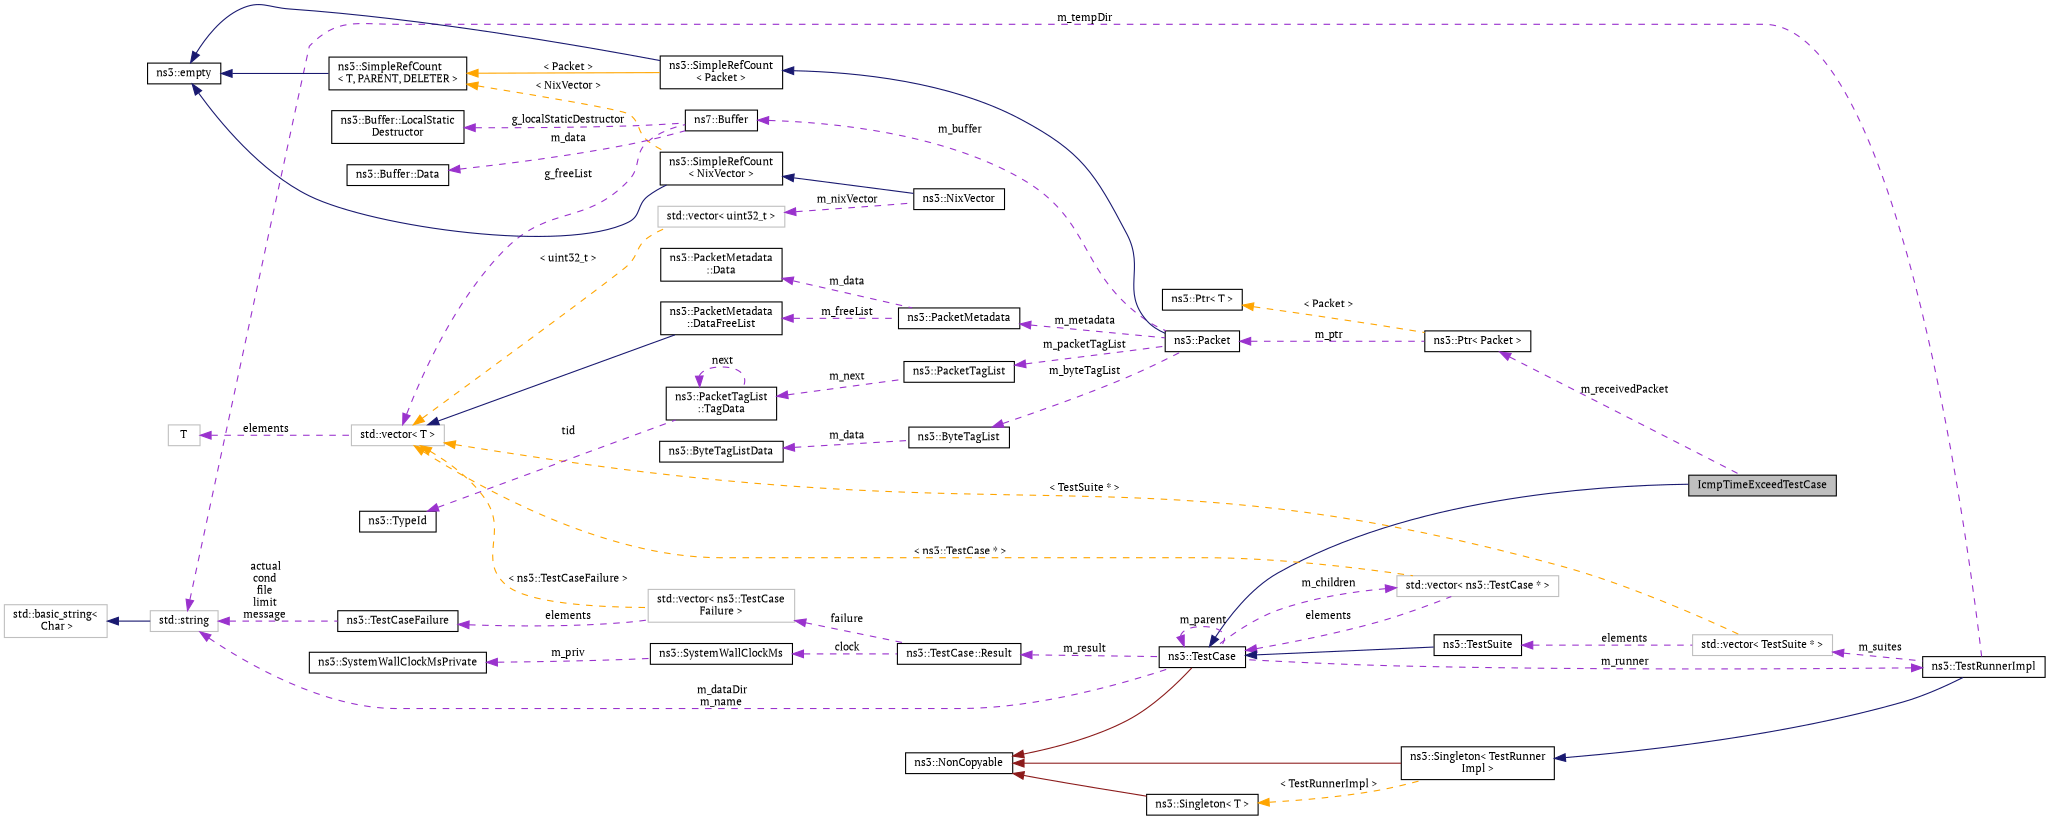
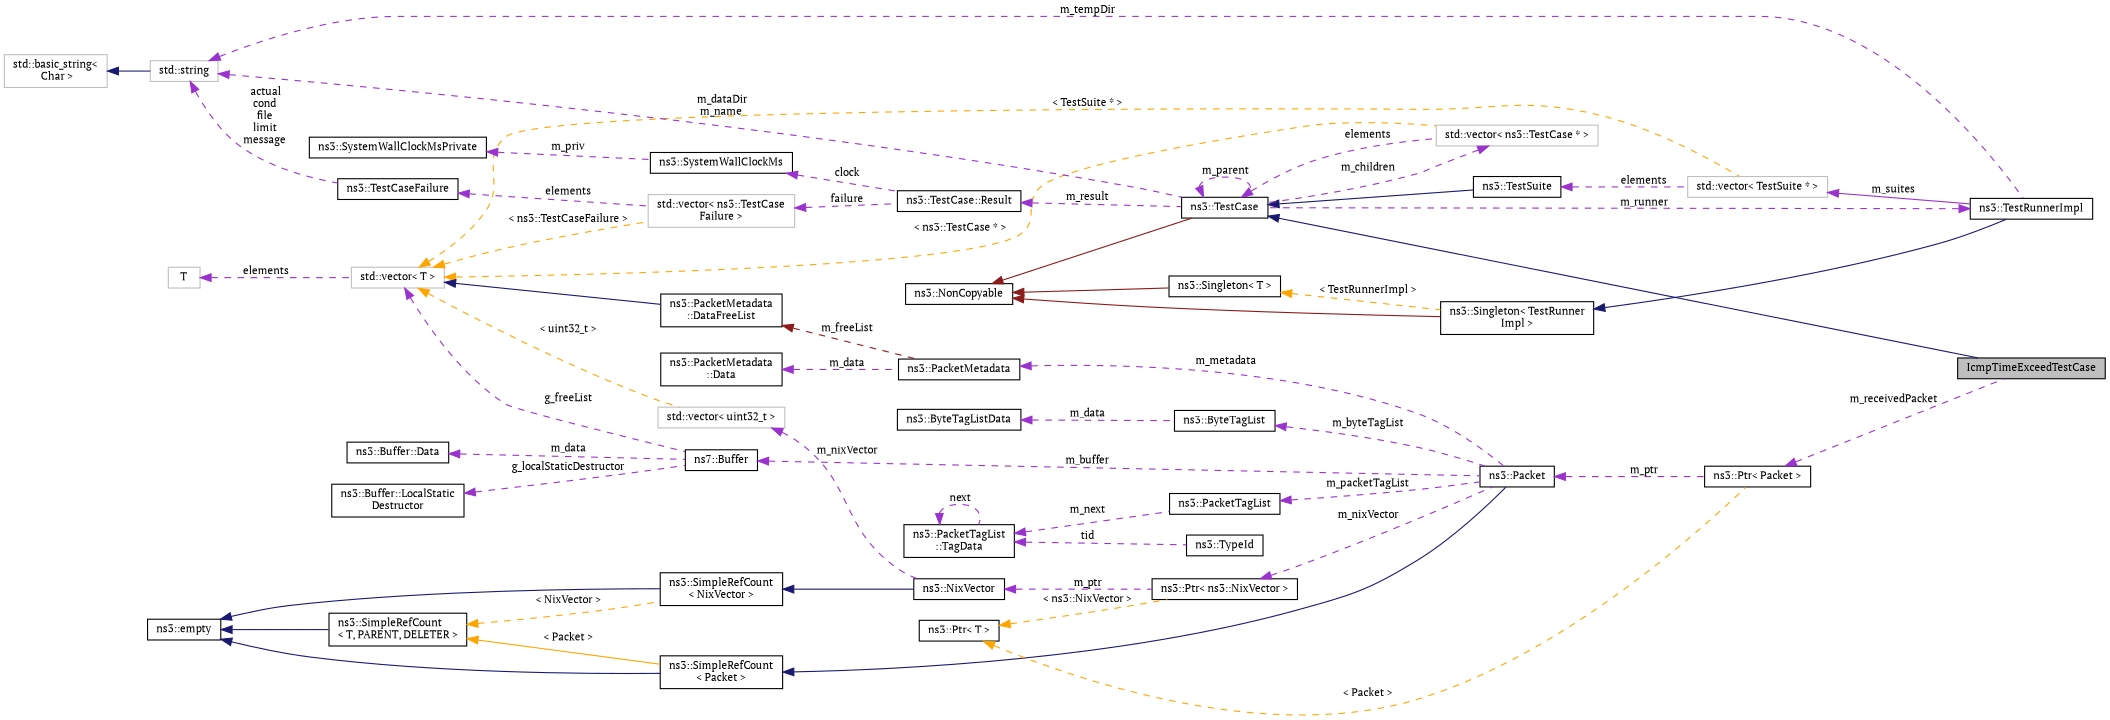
  digraph {
    fontname="PT Serif"
    rankdir=LR
    node [color=black fillcolor=white fontname="PT Serif" fontsize=10 shape=record style=filled]
    edge [color=darkorchid3 dir=back fontname="PT Serif" fontsize=10 labelfontname=Helvetica labelfontsize=10 style=dashed]
    n1 [fillcolor=grey75 fontcolor=black height=0.2 label=IcmpTimeExceedTestCase width=0.4]
    n2 [height=0.2 label="ns3::TestCase" width=0.4]
    n3 [color=grey75 height=0.2 label="std::vector\< ns3::TestCase * \>" width=0.4]
    n4 [height=0.2 label="ns3::TestSuite" width=0.4]
    n5 [color=grey75 height=0.2 label="std::vector\< TestSuite * \>" width=0.4]
    n6 [height=0.2 label="ns3::NonCopyable" width=0.4]
    n7 [height=0.2 label="ns3::Singleton\< TestRunner\lImpl \>" width=0.4]
    n8 [height=0.2 label="ns3::Singleton\< T \>" width=0.4]
    n9 [height=0.2 label="ns3::TestRunnerImpl" width=0.4]
    n10 [color=grey75 height=0.2 label="std::vector\< T \>" width=0.4]
    n11 [color=grey75 height=0.2 label="std::vector\< ns3::TestCase\lFailure \>" width=0.4]
    n12 [color=grey75 height=0.2 label="std::vector\< uint32_t \>" width=0.4]
    n13 [height=0.2 label="ns3::PacketMetadata\l::DataFreeList" width=0.4]
    n14 [height=0.2 label="ns7::Buffer" width=0.4]
    n15 [height=0.2 label="ns3::TestCase::Result" width=0.4]
    n16 [height=0.2 label="ns3::NixVector" width=0.4]
    n17 [height=0.2 label="ns3::PacketMetadata" width=0.4]
    n18 [height=0.2 label="ns3::Packet" width=0.4]
    n19 [color=grey75 height=0.2 label=T width=0.4]
    n20 [color=grey75 height=0.2 label="std::string" width=0.4]
    n21 [height=0.2 label="ns3::TestCaseFailure" width=0.4]
    n22 [color=grey75 height=0.2 label="std::basic_string\<\l Char \>" width=0.4]
    n23 [height=0.2 label="ns3::SystemWallClockMs" width=0.4]
    n24 [height=0.2 label="ns3::SystemWallClockMsPrivate" width=0.4]
    n25 [height=0.2 label="ns3::Ptr\< Packet \>" width=0.4]
    n26 [height=0.2 label="ns3::SimpleRefCount\l\< Packet \>" width=0.4]
    n27 [height=0.2 label="ns3::empty" width=0.4]
    n28 [height=0.2 label="ns3::SimpleRefCount\l\< T, PARENT, DELETER \>" width=0.4]
    n29 [height=0.2 label="ns3::SimpleRefCount\l\< NixVector \>" width=0.4]
+   n30 [height=0.2 label="ns3::Ptr\< ns3::NixVector \>" width=0.4]
    n31 [height=0.2 label="ns3::Ptr\< T \>" width=0.4]
    n32 [height=0.2 label="ns3::PacketMetadata\l::Data" width=0.4]
    n33 [height=0.2 label="ns3::ByteTagList" width=0.4]
    n34 [height=0.2 label="ns3::ByteTagListData" width=0.4]
    n35 [height=0.2 label="ns3::PacketTagList" width=0.4]
    n36 [height=0.2 label="ns3::PacketTagList\l::TagData" width=0.4]
    n37 [height=0.2 label="ns3::TypeId" width=0.4]
    n38 [height=0.2 label="ns3::Buffer::Data" width=0.4]
    n39 [height=0.2 label="ns3::Buffer::LocalStatic\lDestructor" width=0.4]
    n2 -> n1 [color=midnightblue style=solid]
    n2 -> n2 [label=" m_parent"]
    n2 -> n3 [label=" elements"]
    n2 -> n4 [color=midnightblue style=solid]
    n3 -> n2 [label=" m_children"]
    n4 -> n5 [label=" elements"]
-   n5 -> n9 [label=" m_suites"]
+   n5 -> n9 [label=" m_suites" style=solid]
    n6 -> n2 [color=firebrick4 style=solid]
    n6 -> n7 [color=firebrick4 style=solid]
    n6 -> n8 [color=firebrick4 style=solid]
    n7 -> n9 [color=midnightblue style=solid]
    n8 -> n7 [color=orange label=" \< TestRunnerImpl \>"]
    n9 -> n2 [label=" m_runner"]
    n10 -> n3 [color=orange label=" \< ns3::TestCase * \>"]
    n10 -> n5 [color=orange label=" \< TestSuite * \>"]
    n10 -> n11 [color=orange label=" \< ns3::TestCaseFailure \>"]
    n10 -> n12 [color=orange label=" \< uint32_t \>"]
    n10 -> n13 [color=midnightblue style=solid]
    n10 -> n14 [label=" g_freeList"]
    n11 -> n15 [label=" failure"]
    n12 -> n16 [label=" m_nixVector"]
-   n13 -> n17 [label=" m_freeList"]
+   n13 -> n17 [color=firebrick4 label=" m_freeList"]
    n14 -> n18 [label=" m_buffer"]
    n15 -> n2 [label=" m_result"]
+   n16 -> n30 [label=" m_ptr"]
    n17 -> n18 [label=" m_metadata"]
    n18 -> n25 [label=" m_ptr"]
    n19 -> n10 [label=" elements"]
    n20 -> n2 [label=" m_dataDir\nm_name"]
    n20 -> n9 [label=" m_tempDir"]
    n20 -> n21 [label=" actual\ncond\nfile\nlimit\nmessage"]
    n21 -> n11 [label=" elements"]
    n22 -> n20 [color=midnightblue style=solid]
    n23 -> n15 [label=" clock"]
    n24 -> n23 [label=" m_priv"]
    n25 -> n1 [label=" m_receivedPacket"]
    n26 -> n18 [color=midnightblue style=solid]
    n27 -> n26 [color=midnightblue style=solid]
    n27 -> n28 [color=midnightblue style=solid]
    n27 -> n29 [color=midnightblue style=solid]
    n28 -> n26 [color=orange label=" \< Packet \>" style=solid]
    n28 -> n29 [color=orange label=" \< NixVector \>"]
    n29 -> n16 [color=midnightblue style=solid]
+   n30 -> n18 [label=" m_nixVector"]
    n31 -> n25 [color=orange label=" \< Packet \>"]
+   n31 -> n30 [color=orange label=" \< ns3::NixVector \>"]
    n32 -> n17 [label=" m_data"]
    n33 -> n18 [label=" m_byteTagList"]
    n34 -> n33 [label=" m_data"]
    n35 -> n18 [label=" m_packetTagList"]
    n36 -> n35 [label=" m_next"]
    n36 -> n36 [label=" next"]
-   n37 -> n36 [label=" tid"]
+   n36 -> n37 [label=" tid"]
    n38 -> n14 [label=" m_data"]
    n39 -> n14 [label=" g_localStaticDestructor"]
  }
